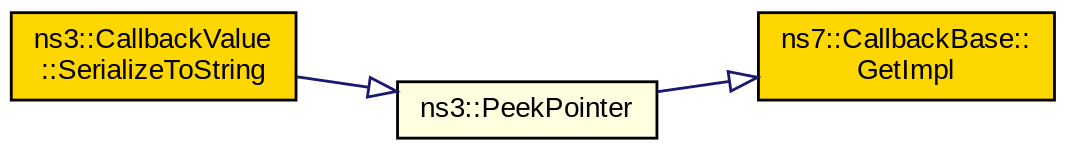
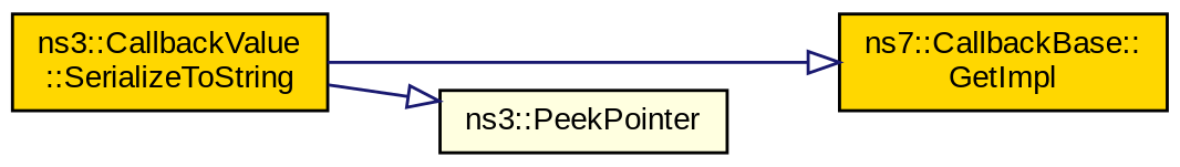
  digraph {
    fontname="Liberation Sans"
    rankdir=LR
    node [color=black fillcolor=gold fontname="Liberation Sans" fontsize=10 shape=record style=filled]
    edge [arrowhead=onormal color=midnightblue fontname="Liberation Sans" fontsize=10 labelfontname=Helvetica labelfontsize=10 style=solid]
    n1 [fontcolor=black height=0.2 label="ns3::CallbackValue\l::SerializeToString" width=0.4]
    n2 [height=0.2 label="ns7::CallbackBase::\lGetImpl" width=0.4]
    n3 [fillcolor=lightyellow height=0.2 label="ns3::PeekPointer" width=0.4]
-   n3 -> n2
+   n1 -> n2
    n1 -> n3
  }
